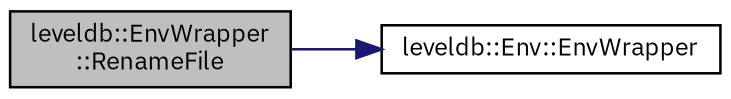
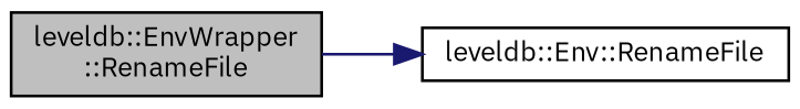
  digraph {
    rankdir=LR
    fontname="IBM Plex Sans"
    node [color=black fontname="IBM Plex Sans" fontsize=10 shape=record style=filled]
    n1 [fillcolor=grey75 fontcolor=black height=0.2 label="leveldb::EnvWrapper\l::RenameFile" width=0.4]
-   n2 [fillcolor=white height=0.2 label="leveldb::Env::EnvWrapper" width=0.4]
+   n2 [fillcolor=white height=0.2 label="leveldb::Env::RenameFile" width=0.4]
    n1 -> n2 [color=midnightblue fontname="IBM Plex Sans" fontsize=10 labelfontname=Helvetica labelfontsize=10 style=solid]
  }
